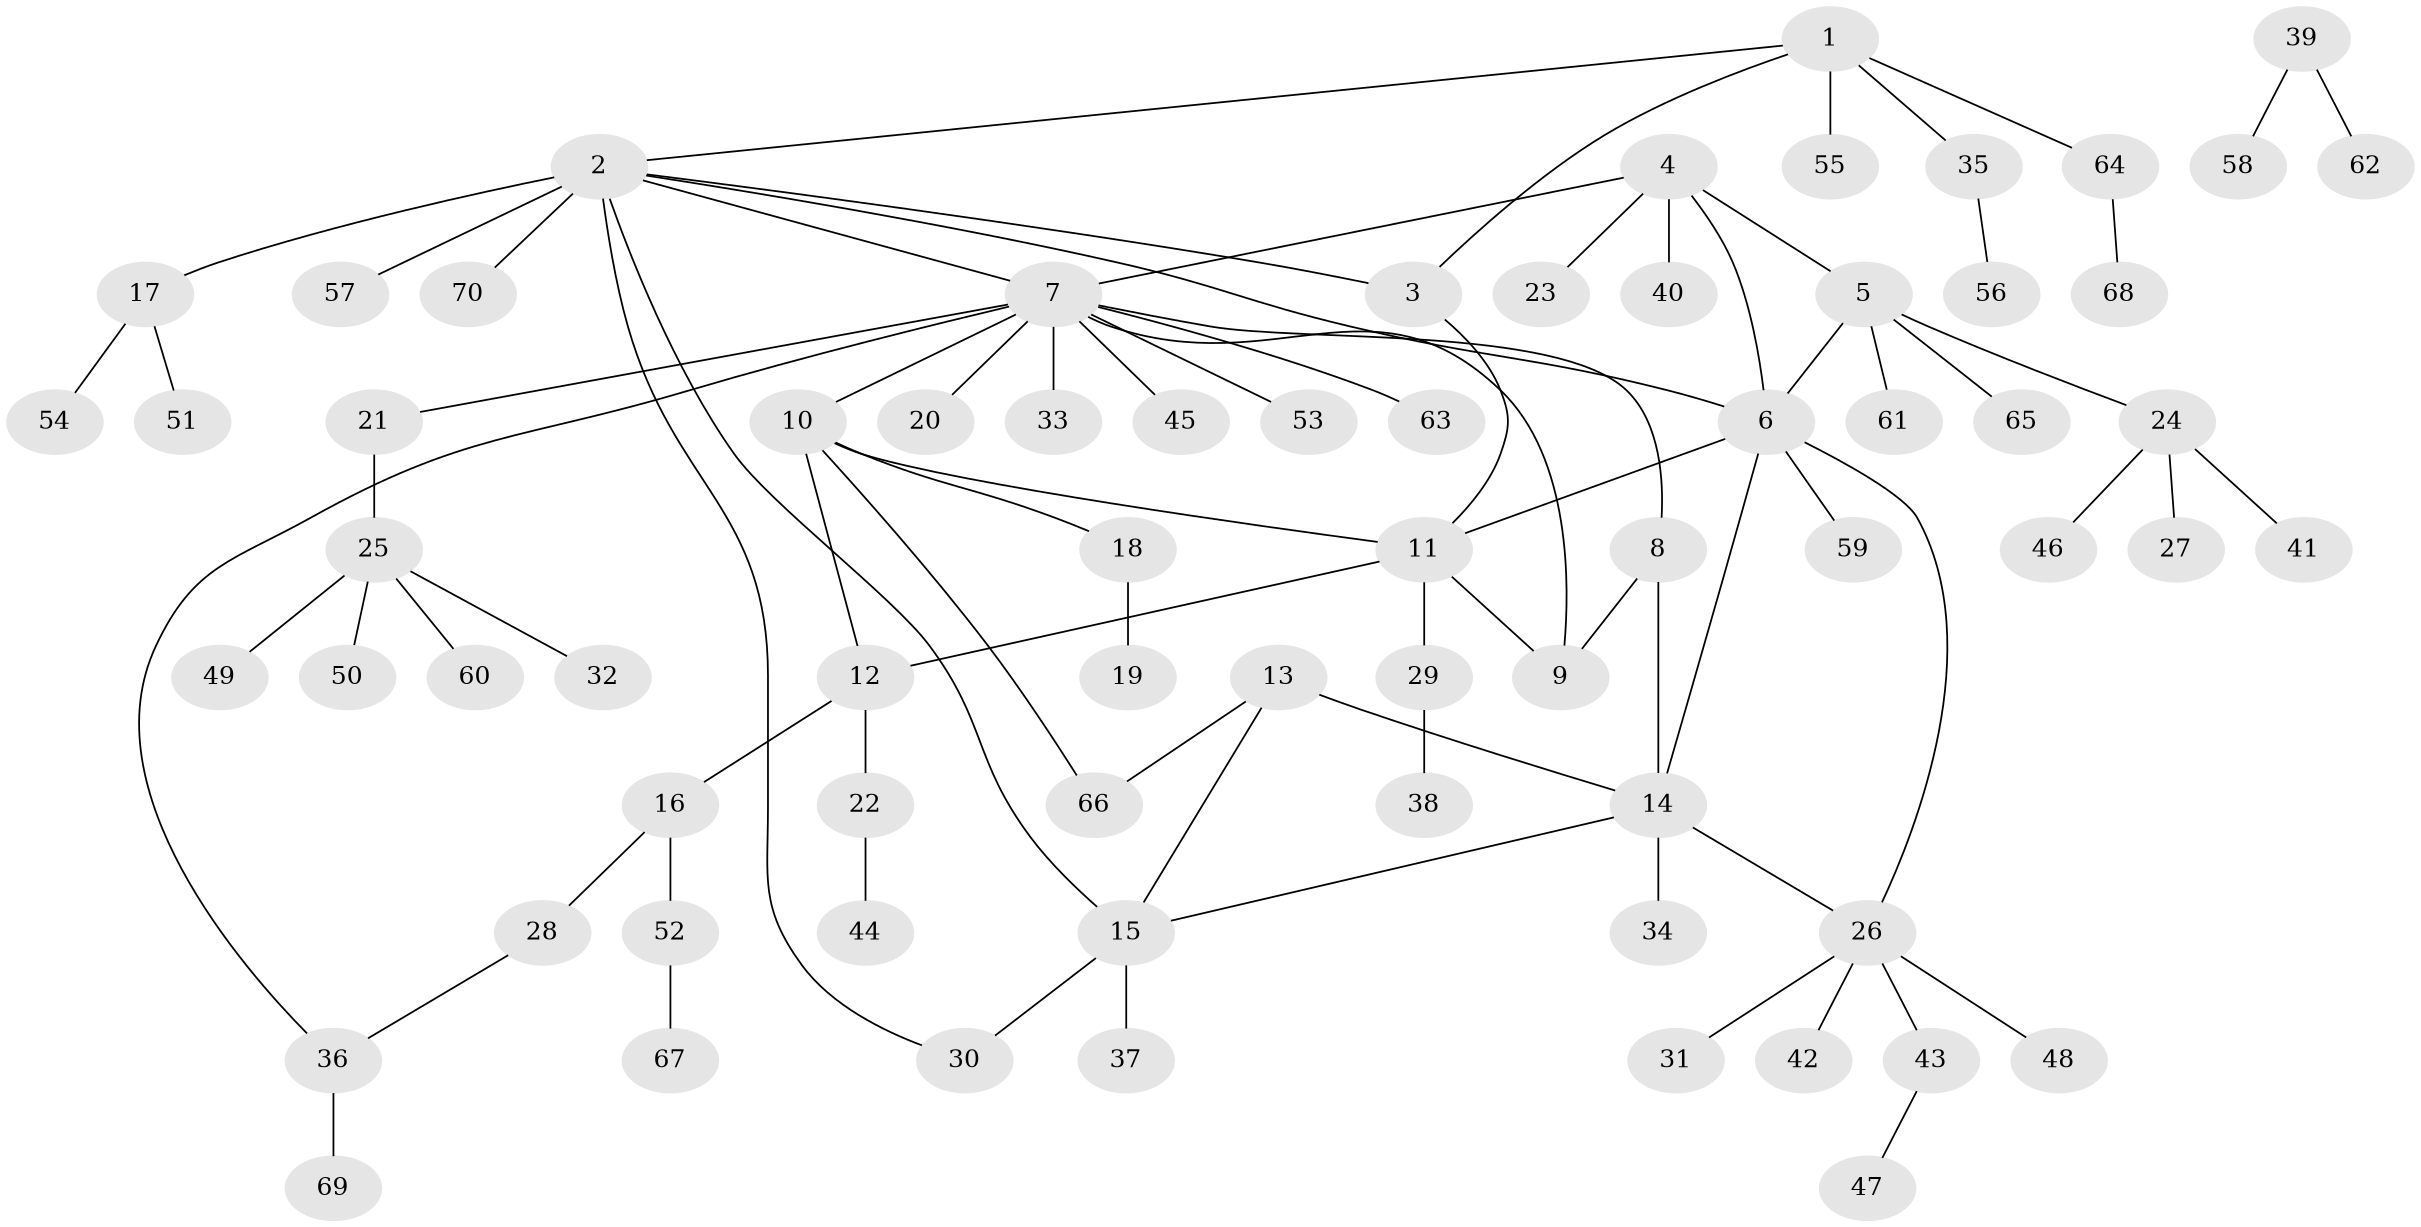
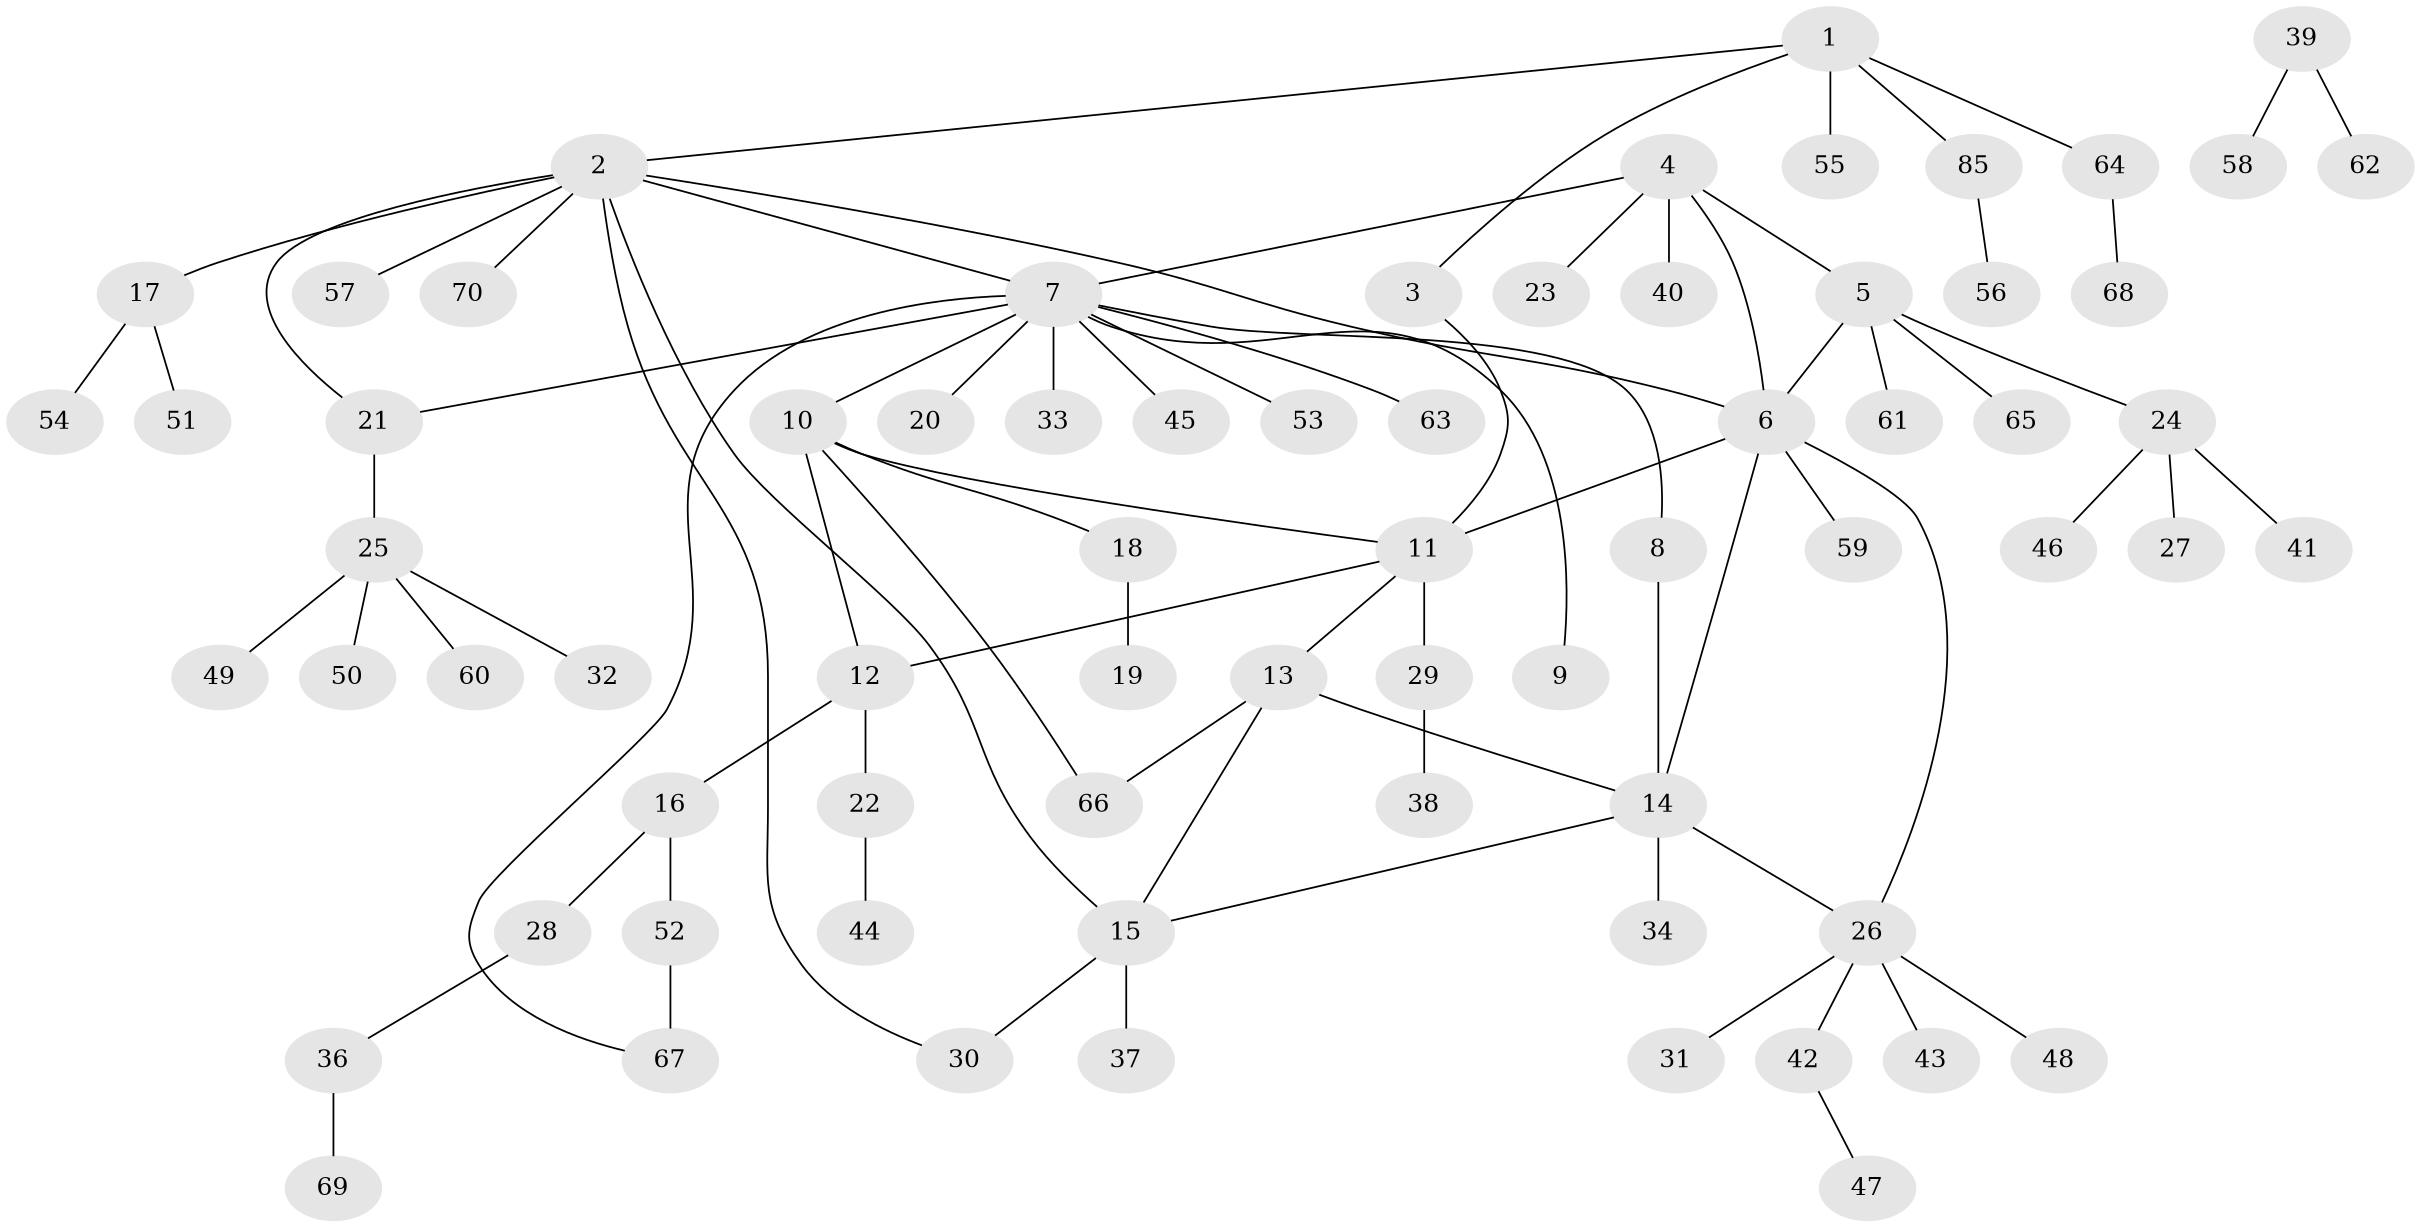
  graph {
    node [color=gray90 style=filled]
    1
    2
    3
-   35
+   35 [label=85]
    55
    64
    6
    7
    15
    17
    30
    57
    70
    11
    56
    68
    14
    26
    59
    8
    9
    10
    20
    21
    33
    36
    45
    53
    63
    37
    51
    54
    12
    13
    29
    4
    5
    23
    40
    24
    61
    65
    27
    41
    46
    34
    31
    42
    43
    48
    66
    18
    25
    69
    16
    22
    19
    38
    39
    58
    62
    28
    52
    44
    67
    32
    49
    50
    60
    47
    1 -- 2
    1 -- 3
    1 -- 35
    1 -- 55
    1 -- 64
-   2 -- 3
+   2 -- 21
    2 -- 6
    2 -- 7
    2 -- 15
    2 -- 17
    2 -- 30
    2 -- 57
    2 -- 70
    3 -- 11
    35 -- 56
    64 -- 68
    6 -- 11
    6 -- 14
    6 -- 26
    6 -- 59
    7 -- 8
    7 -- 9
    7 -- 10
    7 -- 20
    7 -- 21
    7 -- 33
-   7 -- 36
+   7 -- 67
    7 -- 45
    7 -- 53
    7 -- 63
    15 -- 30
    15 -- 37
    17 -- 51
    17 -- 54
    11 -- 12
-   11 -- 9
+   11 -- 13
    11 -- 29
    14 -- 15
    14 -- 26
    14 -- 34
    26 -- 31
    26 -- 42
    26 -- 43
    26 -- 48
    8 -- 14
-   8 -- 9
    10 -- 11
    10 -- 12
    10 -- 66
    10 -- 18
    21 -- 25
    36 -- 69
    12 -- 16
    12 -- 22
    13 -- 15
    13 -- 14
    13 -- 66
    29 -- 38
    4 -- 6
    4 -- 7
    4 -- 5
    4 -- 23
    4 -- 40
    5 -- 6
    5 -- 24
    5 -- 61
    5 -- 65
    24 -- 27
    24 -- 41
    24 -- 46
-   43 -- 47
+   42 -- 47
    18 -- 19
    25 -- 32
    25 -- 49
    25 -- 50
    25 -- 60
    16 -- 28
    16 -- 52
    22 -- 44
    39 -- 58
    39 -- 62
    28 -- 36
    52 -- 67
  }
